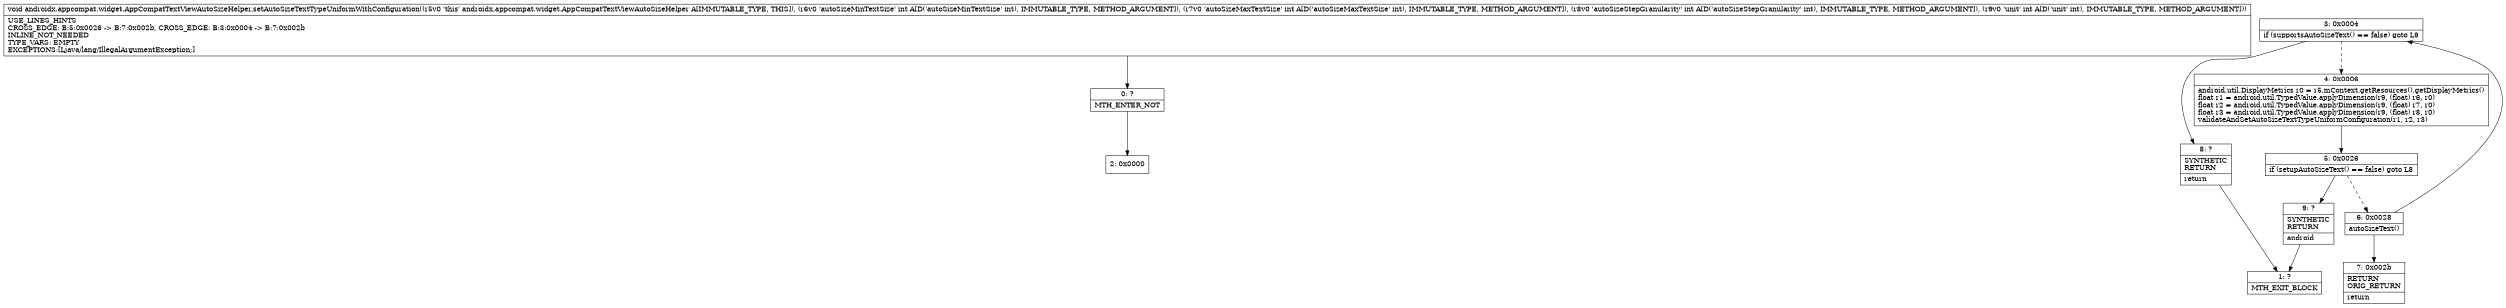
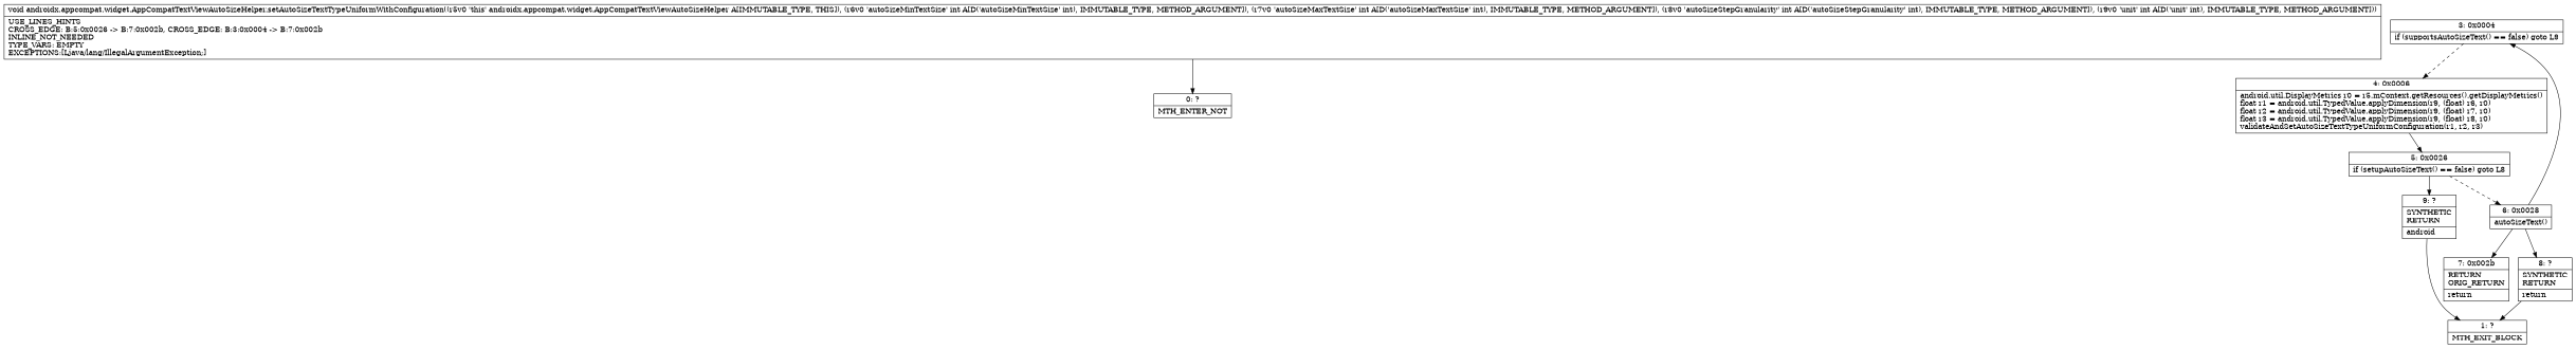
  digraph {
    node [shape=record]
    n1 [label="{0\:\ ?|MTH_ENTER_NOT\l}"]
-   n2 [label="{2\:\ 0x0000}"]
    n3 [label="{3\:\ 0x0004|if (supportsAutoSizeText() == false) goto L9\l}"]
    n4 [label="{4\:\ 0x0006|android.util.DisplayMetrics r0 = r5.mContext.getResources().getDisplayMetrics()\lfloat r1 = android.util.TypedValue.applyDimension(r9, (float) r6, r0)\lfloat r2 = android.util.TypedValue.applyDimension(r9, (float) r7, r0)\lfloat r3 = android.util.TypedValue.applyDimension(r9, (float) r8, r0)\lvalidateAndSetAutoSizeTextTypeUniformConfiguration(r1, r2, r3)\l}"]
    n5 [label="{8\:\ ?|SYNTHETIC\lRETURN\l|return\l}"]
    n6 [label="{5\:\ 0x0026|if (setupAutoSizeText() == false) goto L8\l}"]
    n7 [label="{1\:\ ?|MTH_EXIT_BLOCK\l}"]
    n8 [label="{6\:\ 0x0028|autoSizeText()\l}"]
    n9 [label="{9\:\ ?|SYNTHETIC\lRETURN\l|android\l}"]
    n10 [label="{7\:\ 0x002b|RETURN\lORIG_RETURN\l|return\l}"]
    n11 [label="{void androidx.appcompat.widget.AppCompatTextViewAutoSizeHelper.setAutoSizeTextTypeUniformWithConfiguration((r5v0 'this' androidx.appcompat.widget.AppCompatTextViewAutoSizeHelper A[IMMUTABLE_TYPE, THIS]), (r6v0 'autoSizeMinTextSize' int A[D('autoSizeMinTextSize' int), IMMUTABLE_TYPE, METHOD_ARGUMENT]), (r7v0 'autoSizeMaxTextSize' int A[D('autoSizeMaxTextSize' int), IMMUTABLE_TYPE, METHOD_ARGUMENT]), (r8v0 'autoSizeStepGranularity' int A[D('autoSizeStepGranularity' int), IMMUTABLE_TYPE, METHOD_ARGUMENT]), (r9v0 'unit' int A[D('unit' int), IMMUTABLE_TYPE, METHOD_ARGUMENT]))  | USE_LINES_HINTS\lCROSS_EDGE: B:5:0x0026 \-\> B:7:0x002b, CROSS_EDGE: B:3:0x0004 \-\> B:7:0x002b\lINLINE_NOT_NEEDED\lTYPE_VARS: EMPTY\lEXCEPTIONS:[Ljava\/lang\/IllegalArgumentException;]\l}"]
-   n1 -> n2
    n3 -> n4 [style=dashed]
-   n3 -> n5
+   n8 -> n5
    n4 -> n6
    n5 -> n7
    n6 -> n8 [style=dashed]
    n6 -> n9
    n8 -> n3
    n8 -> n10
    n9 -> n7
    n11 -> n1
  }
